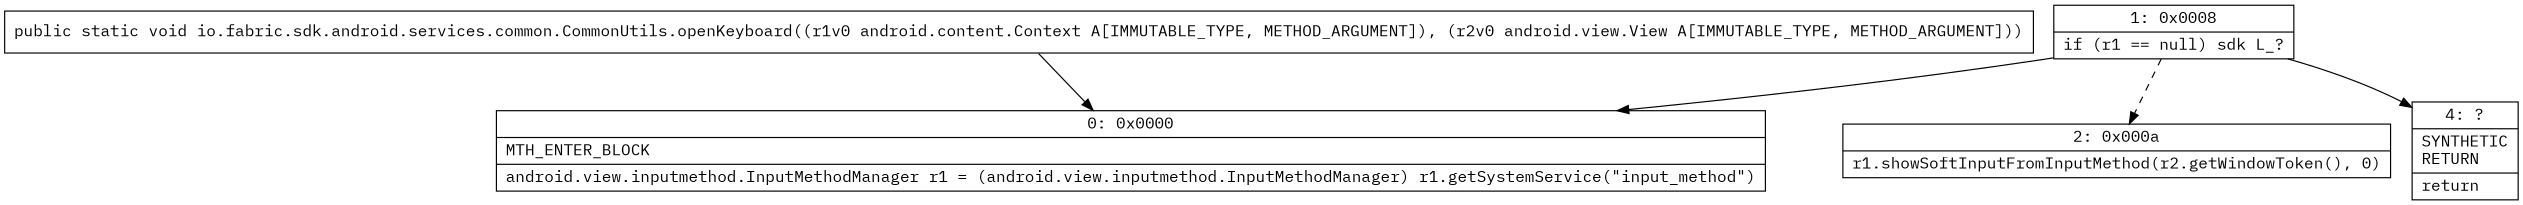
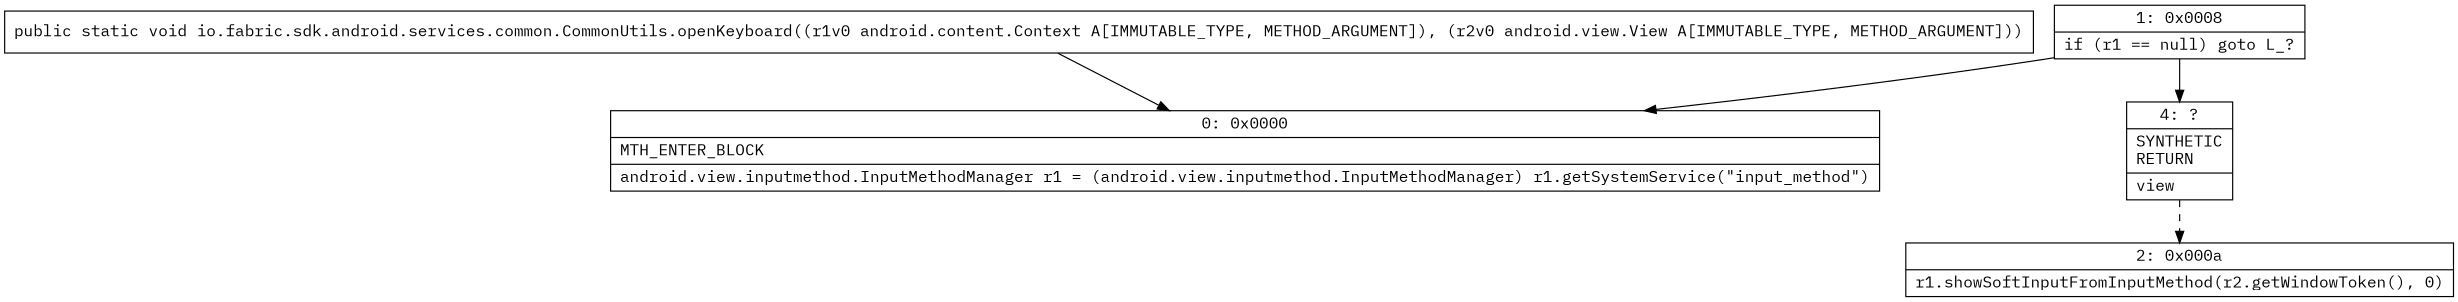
  digraph {
    fontname="IBM Plex Mono"
    node [fontname="IBM Plex Mono" shape=record]
    edge [fontname="IBM Plex Mono"]
    n1 [label="{0\:\ 0x0000|MTH_ENTER_BLOCK\l|android.view.inputmethod.InputMethodManager r1 = (android.view.inputmethod.InputMethodManager) r1.getSystemService(\"input_method\")\l}"]
-   n2 [label="{1\:\ 0x0008|if (r1 == null) sdk L_?\l}"]
+   n2 [label="{1\:\ 0x0008|if (r1 == null) goto L_?\l}"]
    n3 [label="{2\:\ 0x000a|r1.showSoftInputFromInputMethod(r2.getWindowToken(), 0)\l}"]
-   n4 [label="{4\:\ ?|SYNTHETIC\lRETURN\l|return\l}"]
+   n4 [label="{4\:\ ?|SYNTHETIC\lRETURN\l|view\l}"]
    n5 [label="{public static void io.fabric.sdk.android.services.common.CommonUtils.openKeyboard((r1v0 android.content.Context A[IMMUTABLE_TYPE, METHOD_ARGUMENT]), (r2v0 android.view.View A[IMMUTABLE_TYPE, METHOD_ARGUMENT])) }"]
    n2 -> n1
-   n2 -> n3 [style=dashed]
+   n4 -> n3 [style=dashed]
    n2 -> n4
    n5 -> n1
  }
